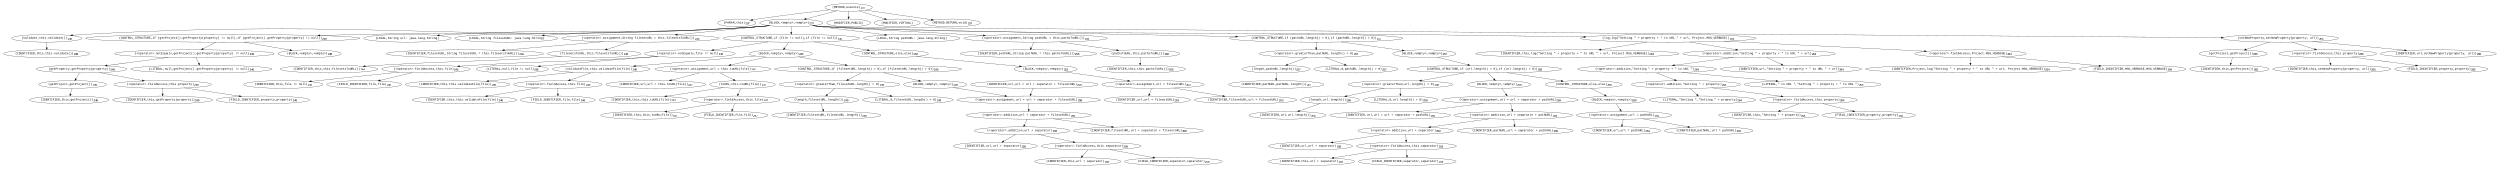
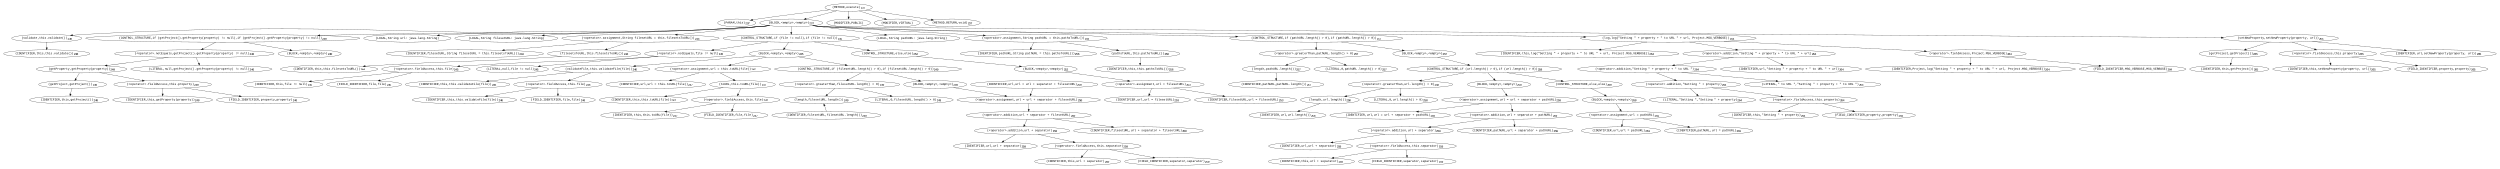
  digraph {
    fontname="Liberation Mono"
    node [fontname="Liberation Mono"]
    edge [fontname="Liberation Mono"]
    n1 [label=<(METHOD,execute)<SUB>237</SUB>>]
    n2 [label=<(PARAM,this)<SUB>237</SUB>>]
    n3 [label=<(BLOCK,&lt;empty&gt;,&lt;empty&gt;)<SUB>237</SUB>>]
    n4 [label=<(MODIFIER,PUBLIC)>]
    n5 [label=<(MODIFIER,VIRTUAL)>]
    n6 [label=<(METHOD_RETURN,void)<SUB>237</SUB>>]
    n7 [label=<(validate,this.validate())<SUB>238</SUB>>]
    n8 [label=<(CONTROL_STRUCTURE,if (getProject().getProperty(property) != null),if (getProject().getProperty(property) != null))<SUB>240</SUB>>]
    n9 [label=<(LOCAL,String url: java.lang.String)>]
    n10 [label=<(LOCAL,String filesetURL: java.lang.String)>]
    n11 [label=<(&lt;operator&gt;.assignment,String filesetURL = this.filesetsToURL())<SUB>244</SUB>>]
    n12 [label=<(CONTROL_STRUCTURE,if (file != null),if (file != null))<SUB>245</SUB>>]
    n13 [label=<(LOCAL,String pathURL: java.lang.String)>]
    n14 [label=<(&lt;operator&gt;.assignment,String pathURL = this.pathsToURL())<SUB>256</SUB>>]
    n15 [label=<(CONTROL_STRUCTURE,if (pathURL.length() &gt; 0),if (pathURL.length() &gt; 0))<SUB>257</SUB>>]
    n16 [label=<(log,log(&quot;Setting &quot; + property + &quot; to URL &quot; + url, Project.MSG_VERBOSE))<SUB>264</SUB>>]
    n17 [label=<(setNewProperty,setNewProperty(property, url))<SUB>265</SUB>>]
    n18 [label=<(IDENTIFIER,this,this.validate())<SUB>238</SUB>>]
    n19 [label=<(&lt;operator&gt;.notEquals,getProject().getProperty(property) != null)<SUB>240</SUB>>]
    n20 [label=<(BLOCK,&lt;empty&gt;,&lt;empty&gt;)<SUB>240</SUB>>]
    n21 [label=<(IDENTIFIER,filesetURL,String filesetURL = this.filesetsToURL())<SUB>244</SUB>>]
    n22 [label=<(filesetsToURL,this.filesetsToURL())<SUB>244</SUB>>]
    n23 [label=<(&lt;operator&gt;.notEquals,file != null)<SUB>245</SUB>>]
    n24 [label=<(BLOCK,&lt;empty&gt;,&lt;empty&gt;)<SUB>245</SUB>>]
    n25 [label=<(CONTROL_STRUCTURE,else,else)<SUB>252</SUB>>]
    n26 [label=<(IDENTIFIER,pathURL,String pathURL = this.pathsToURL())<SUB>256</SUB>>]
    n27 [label=<(pathsToURL,this.pathsToURL())<SUB>256</SUB>>]
    n28 [label=<(&lt;operator&gt;.greaterThan,pathURL.length() &gt; 0)<SUB>257</SUB>>]
    n29 [label=<(BLOCK,&lt;empty&gt;,&lt;empty&gt;)<SUB>257</SUB>>]
    n30 [label=<(IDENTIFIER,this,log(&quot;Setting &quot; + property + &quot; to URL &quot; + url, Project.MSG_VERBOSE))<SUB>264</SUB>>]
    n31 [label=<(&lt;operator&gt;.addition,&quot;Setting &quot; + property + &quot; to URL &quot; + url)<SUB>264</SUB>>]
    n32 [label=<(&lt;operator&gt;.fieldAccess,Project.MSG_VERBOSE)<SUB>264</SUB>>]
    n33 [label=<(getProject,getProject())<SUB>265</SUB>>]
    n34 [label=<(&lt;operator&gt;.fieldAccess,this.property)<SUB>265</SUB>>]
    n35 [label=<(IDENTIFIER,url,setNewProperty(property, url))<SUB>265</SUB>>]
    n36 [label=<(getProperty,getProperty(property))<SUB>240</SUB>>]
    n37 [label=<(LITERAL,null,getProject().getProperty(property) != null)<SUB>240</SUB>>]
    n38 [label=<(getProject,getProject())<SUB>240</SUB>>]
    n39 [label=<(&lt;operator&gt;.fieldAccess,this.property)<SUB>240</SUB>>]
    n40 [label=<(IDENTIFIER,this,getProject())<SUB>240</SUB>>]
    n41 [label=<(IDENTIFIER,this,getProperty(property))<SUB>240</SUB>>]
    n42 [label=<(FIELD_IDENTIFIER,property,property)<SUB>240</SUB>>]
    n43 [label=<(IDENTIFIER,this,this.filesetsToURL())<SUB>244</SUB>>]
    n44 [label=<(&lt;operator&gt;.fieldAccess,this.file)<SUB>245</SUB>>]
    n45 [label=<(LITERAL,null,file != null)<SUB>245</SUB>>]
    n46 [label=<(validateFile,this.validateFile(file))<SUB>246</SUB>>]
    n47 [label=<(&lt;operator&gt;.assignment,url = this.toURL(file))<SUB>247</SUB>>]
    n48 [label=<(CONTROL_STRUCTURE,if (filesetURL.length() &gt; 0),if (filesetURL.length() &gt; 0))<SUB>249</SUB>>]
    n49 [label=<(BLOCK,&lt;empty&gt;,&lt;empty&gt;)<SUB>252</SUB>>]
    n50 [label=<(IDENTIFIER,this,file != null)<SUB>245</SUB>>]
    n51 [label=<(FIELD_IDENTIFIER,file,file)<SUB>245</SUB>>]
    n52 [label=<(IDENTIFIER,this,this.validateFile(file))<SUB>246</SUB>>]
    n53 [label=<(&lt;operator&gt;.fieldAccess,this.file)<SUB>246</SUB>>]
    n54 [label=<(IDENTIFIER,url,url = this.toURL(file))<SUB>247</SUB>>]
    n55 [label=<(toURL,this.toURL(file))<SUB>247</SUB>>]
    n56 [label=<(&lt;operator&gt;.greaterThan,filesetURL.length() &gt; 0)<SUB>249</SUB>>]
    n57 [label=<(BLOCK,&lt;empty&gt;,&lt;empty&gt;)<SUB>249</SUB>>]
    n58 [label=<(IDENTIFIER,this,this.validateFile(file))<SUB>246</SUB>>]
    n59 [label=<(FIELD_IDENTIFIER,file,file)<SUB>246</SUB>>]
    n60 [label=<(IDENTIFIER,this,this.toURL(file))<SUB>247</SUB>>]
    n61 [label=<(&lt;operator&gt;.fieldAccess,this.file)<SUB>247</SUB>>]
    n62 [label=<(IDENTIFIER,this,this.toURL(file))<SUB>247</SUB>>]
    n63 [label=<(FIELD_IDENTIFIER,file,file)<SUB>247</SUB>>]
    n64 [label=<(length,filesetURL.length())<SUB>249</SUB>>]
    n65 [label=<(LITERAL,0,filesetURL.length() &gt; 0)<SUB>249</SUB>>]
    n66 [label=<(&lt;operator&gt;.assignment,url = url + separator + filesetURL)<SUB>250</SUB>>]
    n67 [label=<(IDENTIFIER,filesetURL,filesetURL.length())<SUB>249</SUB>>]
    n68 [label=<(&lt;operator&gt;.addition,url + separator + filesetURL)<SUB>250</SUB>>]
    n69 [label=<(IDENTIFIER,url,url = url + separator + filesetURL)<SUB>250</SUB>>]
    n70 [label=<(&lt;operator&gt;.addition,url + separator)<SUB>250</SUB>>]
    n71 [label=<(IDENTIFIER,filesetURL,url + separator + filesetURL)<SUB>250</SUB>>]
    n72 [label=<(IDENTIFIER,url,url + separator)<SUB>250</SUB>>]
    n73 [label=<(&lt;operator&gt;.fieldAccess,this.separator)<SUB>250</SUB>>]
    n74 [label=<(IDENTIFIER,this,url + separator)<SUB>250</SUB>>]
    n75 [label=<(FIELD_IDENTIFIER,separator,separator)<SUB>250</SUB>>]
    n76 [label=<(&lt;operator&gt;.assignment,url = filesetURL)<SUB>253</SUB>>]
    n77 [label=<(IDENTIFIER,url,url = filesetURL)<SUB>253</SUB>>]
    n78 [label=<(IDENTIFIER,filesetURL,url = filesetURL)<SUB>253</SUB>>]
    n79 [label=<(IDENTIFIER,this,this.pathsToURL())<SUB>256</SUB>>]
    n80 [label=<(length,pathURL.length())<SUB>257</SUB>>]
    n81 [label=<(LITERAL,0,pathURL.length() &gt; 0)<SUB>257</SUB>>]
    n82 [label=<(CONTROL_STRUCTURE,if (url.length() &gt; 0),if (url.length() &gt; 0))<SUB>258</SUB>>]
    n83 [label=<(IDENTIFIER,pathURL,pathURL.length())<SUB>257</SUB>>]
    n84 [label=<(&lt;operator&gt;.greaterThan,url.length() &gt; 0)<SUB>258</SUB>>]
    n85 [label=<(BLOCK,&lt;empty&gt;,&lt;empty&gt;)<SUB>258</SUB>>]
    n86 [label=<(CONTROL_STRUCTURE,else,else)<SUB>260</SUB>>]
    n87 [label=<(length,url.length())<SUB>258</SUB>>]
    n88 [label=<(LITERAL,0,url.length() &gt; 0)<SUB>258</SUB>>]
    n89 [label=<(&lt;operator&gt;.assignment,url = url + separator + pathURL)<SUB>259</SUB>>]
    n90 [label=<(BLOCK,&lt;empty&gt;,&lt;empty&gt;)<SUB>260</SUB>>]
    n91 [label=<(IDENTIFIER,url,url.length())<SUB>258</SUB>>]
    n92 [label=<(IDENTIFIER,url,url = url + separator + pathURL)<SUB>259</SUB>>]
    n93 [label=<(&lt;operator&gt;.addition,url + separator + pathURL)<SUB>259</SUB>>]
    n94 [label=<(&lt;operator&gt;.addition,url + separator)<SUB>259</SUB>>]
    n95 [label=<(IDENTIFIER,pathURL,url + separator + pathURL)<SUB>259</SUB>>]
    n96 [label=<(IDENTIFIER,url,url + separator)<SUB>259</SUB>>]
    n97 [label=<(&lt;operator&gt;.fieldAccess,this.separator)<SUB>259</SUB>>]
    n98 [label=<(IDENTIFIER,this,url + separator)<SUB>259</SUB>>]
    n99 [label=<(FIELD_IDENTIFIER,separator,separator)<SUB>259</SUB>>]
    n100 [label=<(&lt;operator&gt;.assignment,url = pathURL)<SUB>261</SUB>>]
    n101 [label=<(IDENTIFIER,url,url = pathURL)<SUB>261</SUB>>]
    n102 [label=<(IDENTIFIER,pathURL,url = pathURL)<SUB>261</SUB>>]
    n103 [label=<(&lt;operator&gt;.addition,&quot;Setting &quot; + property + &quot; to URL &quot;)<SUB>264</SUB>>]
    n104 [label=<(IDENTIFIER,url,&quot;Setting &quot; + property + &quot; to URL &quot; + url)<SUB>264</SUB>>]
    n105 [label=<(IDENTIFIER,Project,log(&quot;Setting &quot; + property + &quot; to URL &quot; + url, Project.MSG_VERBOSE))<SUB>264</SUB>>]
    n106 [label=<(FIELD_IDENTIFIER,MSG_VERBOSE,MSG_VERBOSE)<SUB>264</SUB>>]
    n107 [label=<(&lt;operator&gt;.addition,&quot;Setting &quot; + property)<SUB>264</SUB>>]
    n108 [label=<(LITERAL,&quot; to URL &quot;,&quot;Setting &quot; + property + &quot; to URL &quot;)<SUB>264</SUB>>]
    n109 [label=<(LITERAL,&quot;Setting &quot;,&quot;Setting &quot; + property)<SUB>264</SUB>>]
    n110 [label=<(&lt;operator&gt;.fieldAccess,this.property)<SUB>264</SUB>>]
    n111 [label=<(IDENTIFIER,this,&quot;Setting &quot; + property)<SUB>264</SUB>>]
    n112 [label=<(FIELD_IDENTIFIER,property,property)<SUB>264</SUB>>]
    n113 [label=<(IDENTIFIER,this,getProject())<SUB>265</SUB>>]
    n114 [label=<(IDENTIFIER,this,setNewProperty(property, url))<SUB>265</SUB>>]
    n115 [label=<(FIELD_IDENTIFIER,property,property)<SUB>265</SUB>>]
    n1 -> n2
    n1 -> n3
    n1 -> n4
    n1 -> n5
    n1 -> n6
    n3 -> n7
    n3 -> n8
    n3 -> n9
    n3 -> n10
    n3 -> n11
    n3 -> n12
    n3 -> n13
    n3 -> n14
    n3 -> n15
    n3 -> n16
    n3 -> n17
    n7 -> n18
    n8 -> n19
    n8 -> n20
    n11 -> n21
    n11 -> n22
    n12 -> n23
    n12 -> n24
    n12 -> n25
    n14 -> n26
    n14 -> n27
    n15 -> n28
    n15 -> n29
    n16 -> n30
    n16 -> n31
    n16 -> n32
    n17 -> n33
    n17 -> n34
    n17 -> n35
    n19 -> n36
    n19 -> n37
    n22 -> n43
    n23 -> n44
    n23 -> n45
    n24 -> n46
    n24 -> n47
    n24 -> n48
    n25 -> n49
    n27 -> n79
    n28 -> n80
    n28 -> n81
    n29 -> n82
    n31 -> n103
    n31 -> n104
    n32 -> n105
    n32 -> n106
    n33 -> n113
    n34 -> n114
    n34 -> n115
    n36 -> n38
    n36 -> n39
    n38 -> n40
    n39 -> n41
    n39 -> n42
    n44 -> n50
    n44 -> n51
    n46 -> n52
    n46 -> n53
    n47 -> n54
    n47 -> n55
    n48 -> n56
    n48 -> n57
    n49 -> n76
    n53 -> n58
    n53 -> n59
    n55 -> n60
    n55 -> n61
    n56 -> n64
    n56 -> n65
    n57 -> n66
    n61 -> n62
    n61 -> n63
-   n64 -> n67
+   n67 -> n64
    n66 -> n68
    n68 -> n70
    n68 -> n71
    n69 -> n66
    n70 -> n72
    n70 -> n73
    n73 -> n74
    n73 -> n75
    n76 -> n77
    n76 -> n78
    n80 -> n83
    n82 -> n84
    n82 -> n85
    n82 -> n86
    n84 -> n87
    n84 -> n88
    n85 -> n89
    n86 -> n90
    n87 -> n91
    n89 -> n92
    n89 -> n93
    n90 -> n100
    n93 -> n94
    n93 -> n95
    n94 -> n96
    n94 -> n97
    n97 -> n98
    n97 -> n99
    n100 -> n101
    n100 -> n102
    n103 -> n107
    n103 -> n108
    n107 -> n109
    n107 -> n110
    n110 -> n111
    n110 -> n112
  }
